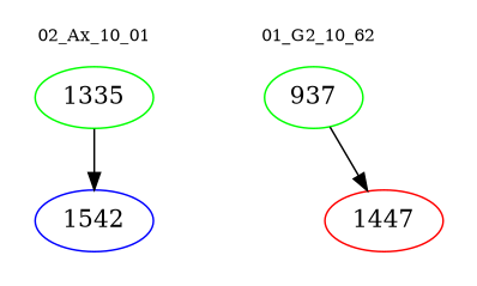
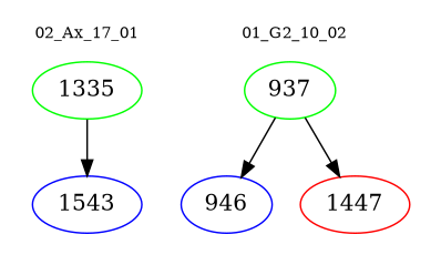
  digraph {
    node [color=green]
    edge [color=black]
    n1 [label=1335]
-   n2 [color=blue label=1542]
+   n2 [color=blue label=1543]
    n3 [label=937]
+   n4 [color=blue label=946]
    n5 [color=red label=1447]
    subgraph cluster_1 {
      color=white
      fontsize=10
-     label="02_Ax_10_01"
+     label="02_Ax_17_01"
      n1
      n2
    }
    subgraph cluster_2 {
      color=white
      fontsize=10
-     label="01_G2_10_62"
+     label="01_G2_10_02"
      n3
+     n4
      n5
    }
    n1 -> n2
+   n3 -> n4
    n3 -> n5
  }
